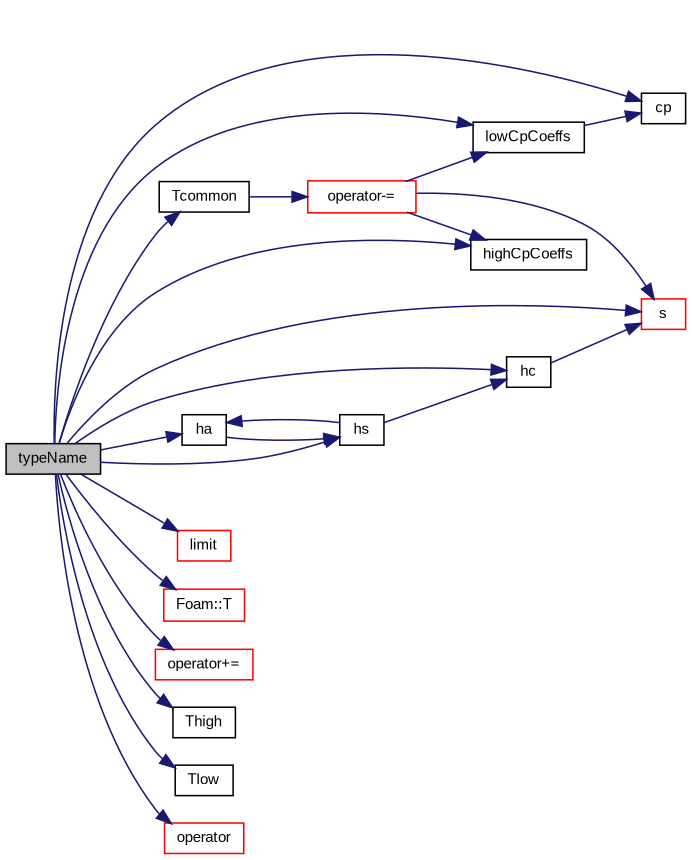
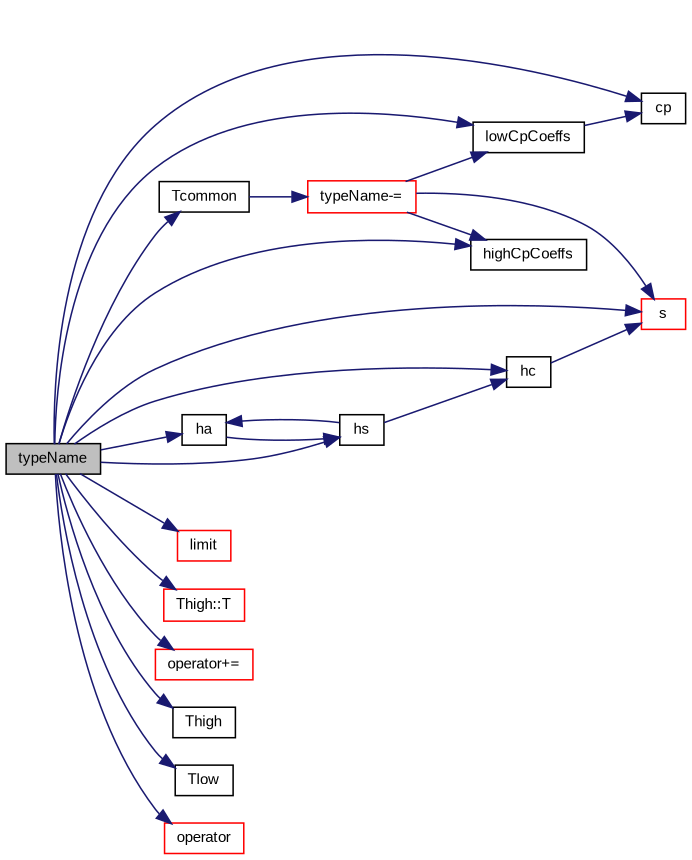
  digraph {
    fontname="Liberation Sans"
    rankdir=LR
    node [color=black fontname="Liberation Sans" fontsize=10 shape=record]
    edge [color=midnightblue fontname="Liberation Sans" fontsize=10 labelfontname=Helvetica labelfontsize=10 style=solid]
    n1 [fillcolor=grey75 fontcolor=black height=0.2 label=typeName style=filled width=0.4]
    n2 [height=0.2 label=cp width=0.4]
    n3 [height=0.2 label=ha width=0.4]
    n4 [height=0.2 label=hs width=0.4]
    n5 [height=0.2 label=hc width=0.4]
    n6 [color=red height=0.2 label=s width=0.4]
    n7 [height=0.2 label=highCpCoeffs width=0.4]
    n8 [color=red height=0.2 label=limit width=0.4]
-   n9 [color=red height=0.2 label="Foam::T" width=0.4]
+   n9 [color=red height=0.2 label="Thigh::T" width=0.4]
    n10 [height=0.2 label=lowCpCoeffs width=0.4]
    n11 [color=red height=0.2 label="operator+=" width=0.4]
    n12 [height=0.2 label=Tcommon width=0.4]
    n13 [height=0.2 label=Thigh width=0.4]
    n14 [height=0.2 label=Tlow width=0.4]
    n15 [color=red height=0.2 label=operator width=0.4]
-   n16 [color=red height=0.2 label="operator-=" width=0.4]
+   n16 [color=red height=0.2 label="typeName-=" width=0.4]
    n1 -> n2
    n1 -> n3
    n1 -> n4
    n1 -> n5
    n1 -> n6
    n1 -> n7
    n1 -> n8
    n1 -> n9
    n1 -> n10
    n1 -> n11
    n1 -> n12
    n1 -> n13
    n1 -> n14
    n1 -> n15
    n3 -> n4
    n4 -> n3
    n4 -> n5
    n5 -> n6
    n10 -> n2
    n12 -> n16
    n16 -> n6
    n16 -> n7
    n16 -> n10
  }
